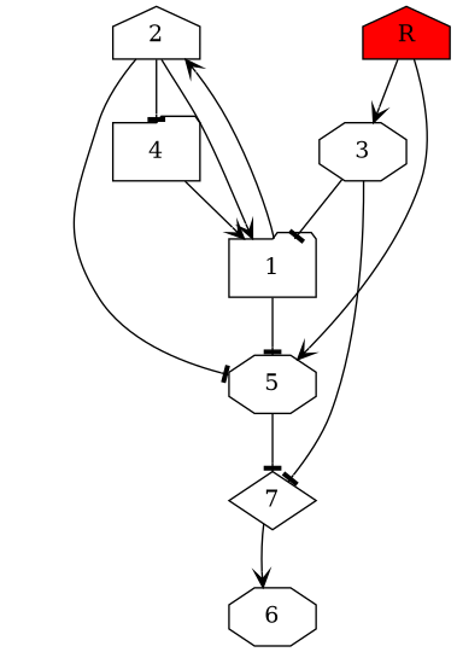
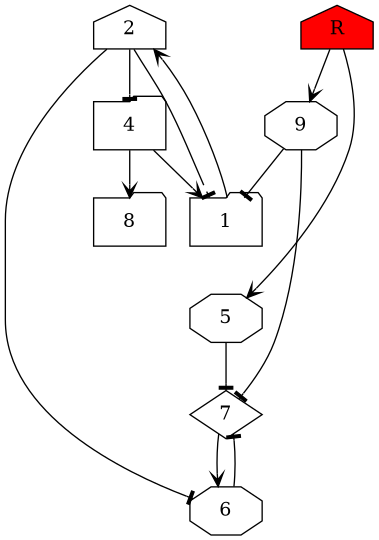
  digraph {
    node [shape=folder]
    edge [arrowhead=vee]
    2 [shape=house]
    1
    5 [shape=octagon]
    4
+   8
    7 [shape=diamond]
-   3 [shape=octagon]
+   3 [shape=octagon label=9]
    6 [shape=octagon]
    R [fillcolor="#ff0000" shape=house style=filled]
-   2 -> 1
-   2 -> 5 [arrowhead=tee]
+   2 -> 1 [arrowhead=tee]
+   2 -> 6 [arrowhead=tee]
    2 -> 4 [arrowhead=tee]
    1 -> 2
-   1 -> 5 [arrowhead=tee]
    5 -> 7 [arrowhead=tee]
    4 -> 1
+   4 -> 8
    7 -> 6
    3 -> 1 [arrowhead=tee]
    3 -> 7 [arrowhead=tee]
+   6 -> 7 [arrowhead=tee]
    R -> 5
    R -> 3
  }
